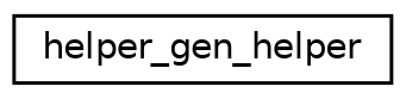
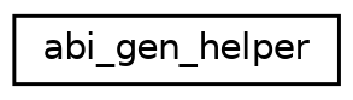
  digraph {
    rankdir=LR
-   n1 [color=black fillcolor=white fontname=Helvetica fontsize=10 height=0.2 label=helper_gen_helper shape=record style=filled width=0.4]
+   n1 [color=black fillcolor=white fontname=Helvetica fontsize=10 height=0.2 label=abi_gen_helper shape=record style=filled width=0.4]
  }
